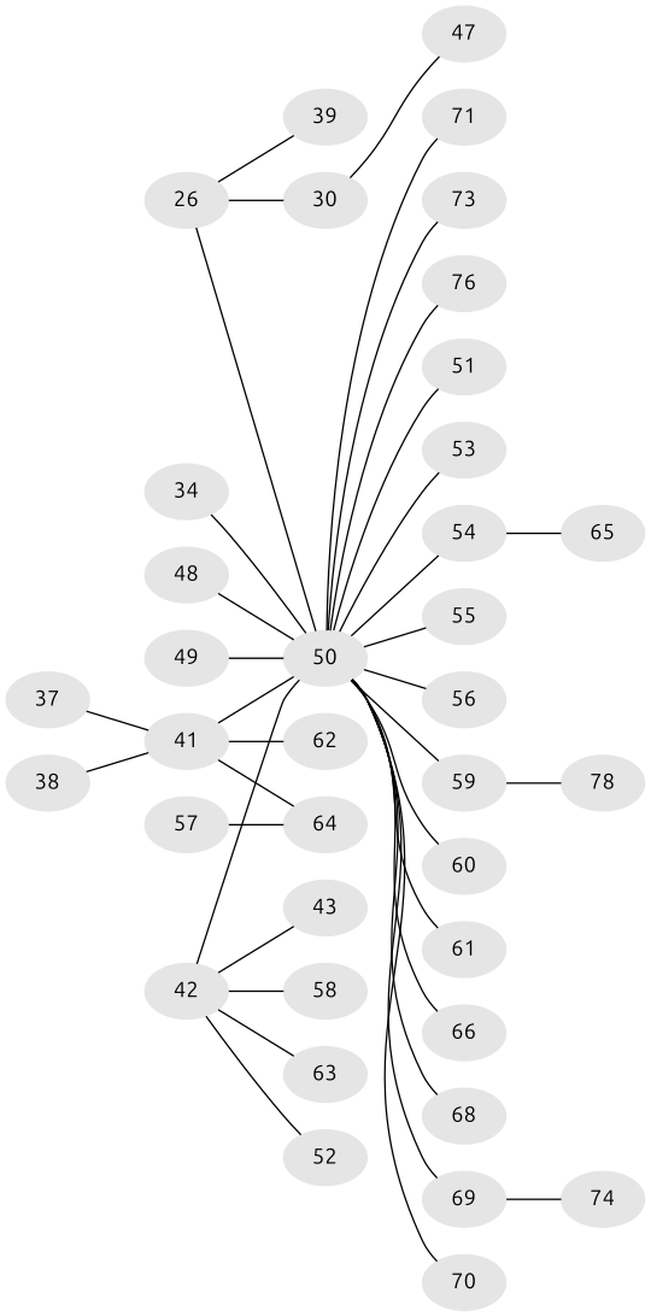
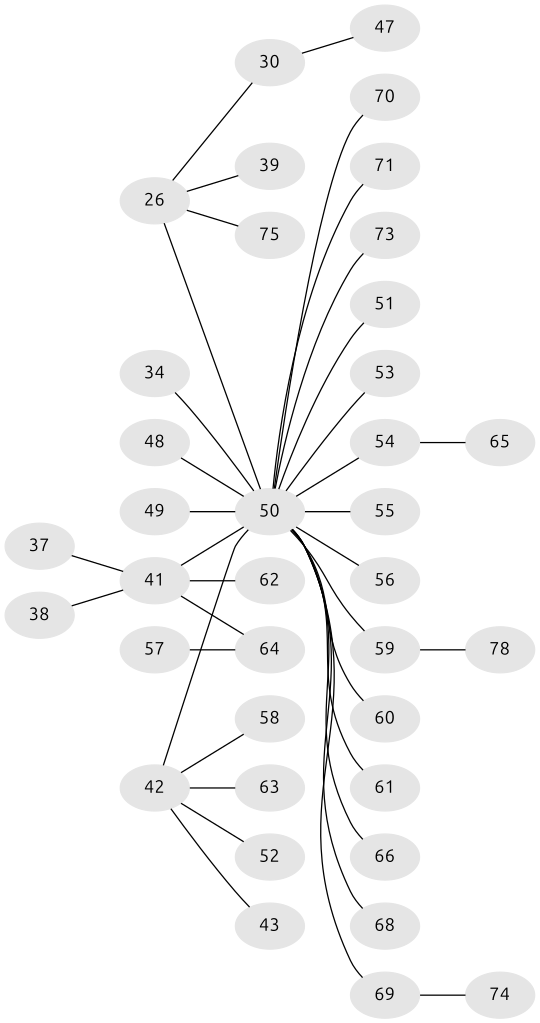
  graph {
    fontname=Ubuntu
    rankdir=LR
    node [color=gray90 fontname=Ubuntu style=filled]
    edge [fontname=Ubuntu]
    26
    30
    39
    50 [super="+45+47+29"]
+   75
    n6 [label=47]
    51
    53
    54
    55
    56
    59
    60
    61
    66
    68
    69
    70
    71
    73
-   76
    34
    41 [super="+32"]
    62
    64 [super="+46"]
    37
    38
    42 [super="+28+14+24"]
    52
    43
    58
    63
    48
    49
    65
    n36 [label=78]
    74
    57
    26 -- 30
    26 -- 39
    26 -- 50
+   26 -- 75
    30 -- n6
    50 -- 51
    50 -- 53
    50 -- 54
    50 -- 55
    50 -- 56
    50 -- 59
    50 -- 60
    50 -- 61
    50 -- 66
    50 -- 68
    50 -- 69
    50 -- 70
    50 -- 71
    50 -- 73
-   50 -- 76
    54 -- 65
    59 -- n36
    69 -- 74
    34 -- 50
    41 -- 50
    41 -- 62
    41 -- 64
    37 -- 41
    38 -- 41
    42 -- 50
    42 -- 52
    42 -- 43
    42 -- 58
    42 -- 63
    48 -- 50
    49 -- 50
    57 -- 64
  }
